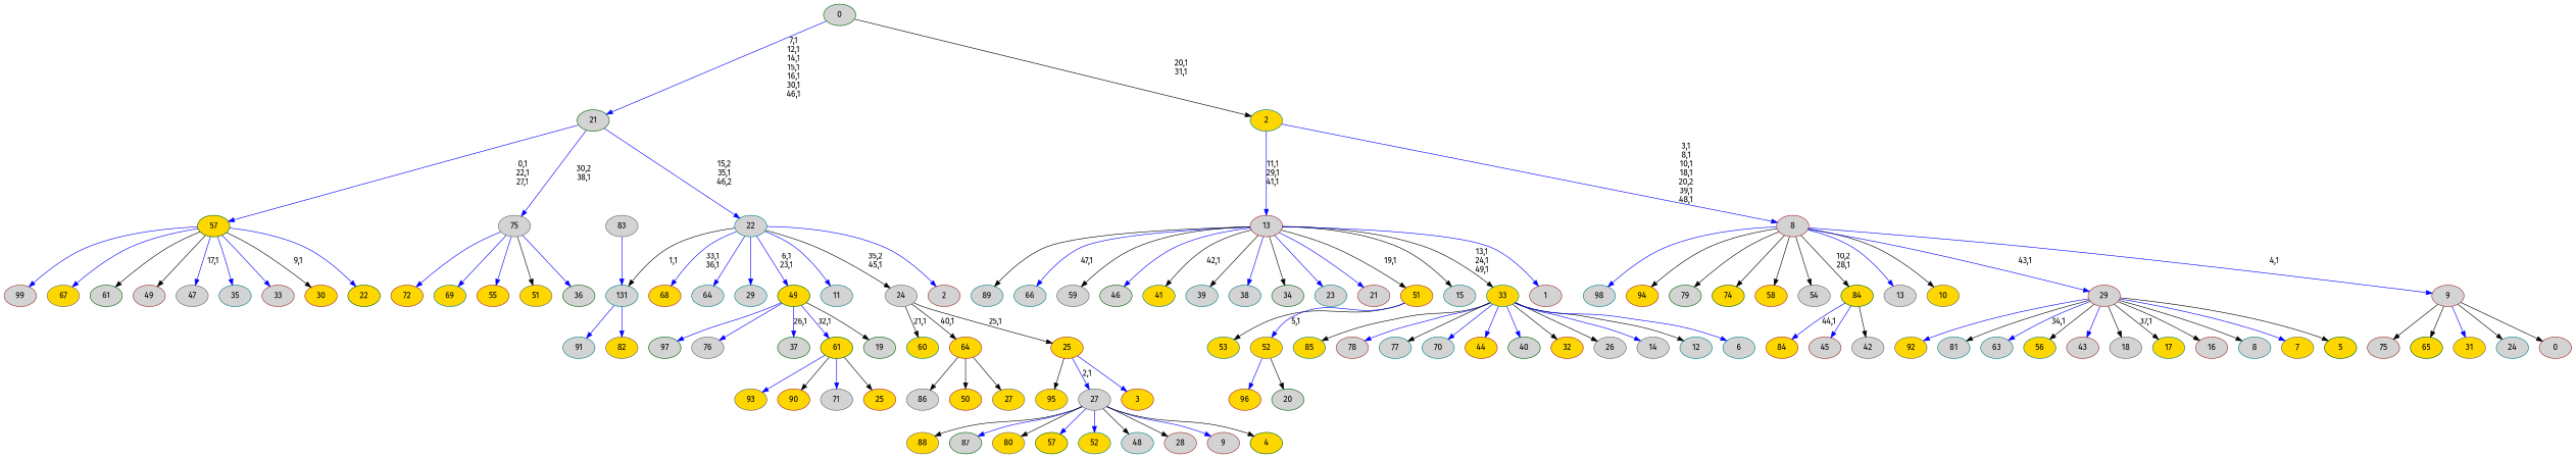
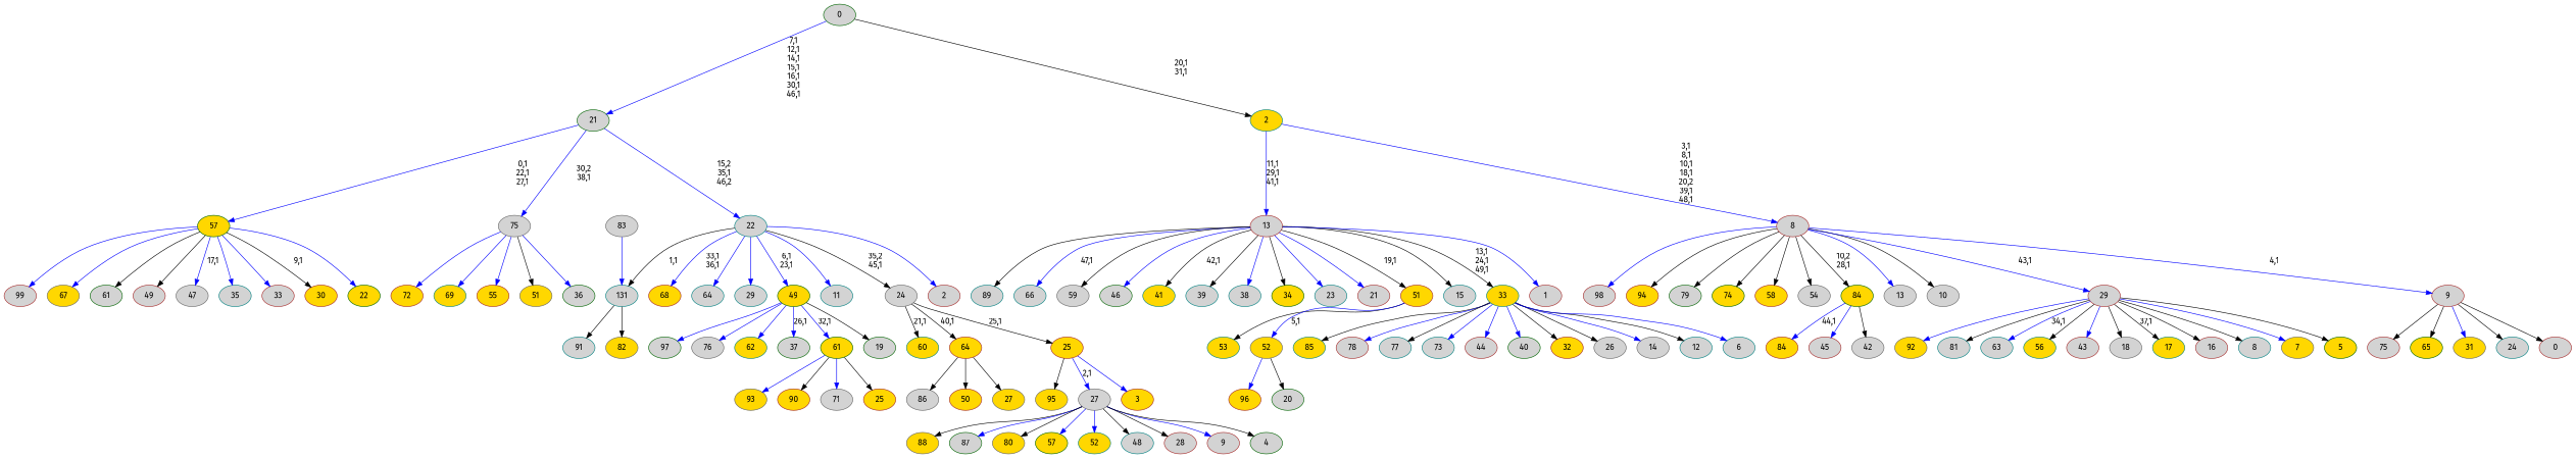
  digraph {
    fontname="Fira Sans"
    node [color=brown fillcolor=lightgrey fontname="Fira Sans" style=filled]
    edge [color=blue fontname="Fira Sans"]
    n1 [label=99]
-   n2 [color=teal label=98]
+   n2 [label=98]
    n3 [color=darkgreen label=97]
    n4 [fillcolor=gold label=96]
    n5 [color=gray40 fillcolor=gold label=95]
    n6 [fillcolor=gold label=94]
    n7 [color=gray40 fillcolor=gold label=93]
    n8 [color=gray40 fillcolor=gold label=92]
    n9 [color=teal label=91]
    n10 [fillcolor=gold label=90]
    n11 [color=teal label=89]
    n12 [color=gray40 fillcolor=gold label=88]
    n13 [color=darkgreen label=87]
    n14 [color=gray40 label=86]
    n15 [color=teal fillcolor=gold label=85]
    n16 [fillcolor=gold label=84]
    n17 [color=gray40 label=83]
    131 [color=teal]
    n19 [color=gray40 fillcolor=gold label=82]
    n20 [color=teal label=81]
    n21 [color=gray40 fillcolor=gold label=80]
    n22 [color=darkgreen label=79]
    n23 [label=78]
    n24 [color=teal label=77]
    n25 [color=gray40 label=76]
    n26 [label=75]
    n27 [color=darkgreen fillcolor=gold label=74]
-   n28 [color=teal label=70]
+   n28 [color=teal label=73]
    n29 [fillcolor=gold label=72]
    n30 [color=gray40 label=71]
    n31 [color=teal fillcolor=gold label=69]
    n32 [fillcolor=gold label=68]
    n33 [color=gray40 fillcolor=gold label=67]
    n34 [color=teal label=66]
    n35 [color=darkgreen fillcolor=gold label=65]
    n36 [color=teal label=64]
    n37 [color=teal label=63]
+   n38 [color=teal fillcolor=gold label=62]
    n39 [color=darkgreen label=61]
    n40 [color=teal fillcolor=gold label=60]
    n41 [color=gray40 label=59]
    n42 [fillcolor=gold label=58]
    n43 [color=darkgreen fillcolor=gold label=57]
    n44 [color=teal fillcolor=gold label=56]
    n45 [fillcolor=gold label=55]
    n46 [color=gray40 label=54]
    n47 [color=teal fillcolor=gold label=53]
    n48 [color=teal fillcolor=gold label=52]
    n49 [color=gray40 fillcolor=gold label=51]
    n50 [fillcolor=gold label=50]
    n51 [label=49]
    n52 [color=teal label=48]
    n53 [color=gray40 label=47]
    n54 [color=darkgreen label=46]
    n55 [label=45]
-   n56 [fillcolor=gold label=44]
+   n56 [label=44]
    n57 [label=43]
    n58 [color=gray40 label=42]
    84 [color=darkgreen fillcolor=gold]
    n60 [color=teal fillcolor=gold label=41]
    n61 [color=darkgreen label=40]
    n62 [color=teal label=39]
    n63 [color=teal label=38]
    n64 [color=darkgreen label=37]
    n65 [color=darkgreen label=36]
    75 [color=gray40]
    n67 [color=teal label=35]
-   n68 [color=darkgreen label=34]
+   n68 [color=darkgreen fillcolor=gold label=34]
    n69 [label=33]
    n70 [fillcolor=gold label=32]
    n71 [color=gray40 fillcolor=gold label=31]
    n72 [fillcolor=gold label=30]
    n73 [color=teal label=29]
    n74 [label=28]
    n75 [color=gray40 fillcolor=gold label=27]
    64 [fillcolor=gold]
    n77 [color=gray40 label=26]
    n78 [fillcolor=gold label=25]
    61 [color=darkgreen fillcolor=gold]
    n80 [color=teal label=24]
    n81 [color=teal label=23]
    n82 [color=darkgreen fillcolor=gold label=22]
    57 [color=darkgreen fillcolor=gold]
    n84 [label=21]
    n85 [color=darkgreen label=20]
    52 [color=gray40 fillcolor=gold]
    51 [fillcolor=gold]
    n88 [color=darkgreen label=19]
    49 [color=darkgreen fillcolor=gold]
    n90 [color=gray40 label=18]
    n91 [color=teal fillcolor=gold label=17]
    n92 [label=16]
    n93 [color=teal label=15]
    n94 [color=gray40 label=14]
    n95 [color=gray40 label=13]
    n96 [color=teal label=12]
    n97 [color=teal label=11]
-   n98 [color=gray40 fillcolor=gold label=10]
+   n98 [color=gray40 label=10]
    n99 [label=9]
    n100 [color=teal label=8]
    n101 [color=gray40 fillcolor=gold label=7]
    n102 [color=teal label=6]
    33 [color=teal fillcolor=gold]
    n104 [color=darkgreen fillcolor=gold label=5]
    29
-   n106 [color=darkgreen fillcolor=gold label=4]
+   n106 [color=darkgreen label=4]
    27 [color=gray40]
    n108 [fillcolor=gold label=3]
    25 [fillcolor=gold]
    24 [color=gray40]
    n111 [label=2]
    22 [color=teal]
    21 [color=darkgreen]
    n114 [label=1]
    13
    n116 [label=0]
    9
    8
    2 [color=teal fillcolor=gold]
    0 [color=darkgreen]
    n17 -> 131
-   131 -> n9
-   131 -> n19
+   131 -> n9 [color=black]
+   131 -> n19 [color=black]
    84 -> n16 [label="44,1"]
    84 -> n55
    84 -> n58 [color=black]
    75 -> n29
    75 -> n31
    75 -> n45
    75 -> n49 [color=black]
    75 -> n65
    64 -> n14 [color=black]
    64 -> n50 [color=black]
    64 -> n75 [color=black]
    61 -> n7
    61 -> n10 [color=black]
    61 -> n30
    61 -> n78 [color=black]
    57 -> n1
    57 -> n33
    57 -> n39 [color=black]
    57 -> n51 [color=black]
    57 -> n53 [label="17,1"]
    57 -> n67
    57 -> n69
    57 -> n72 [color=black label="9,1"]
    57 -> n82
    52 -> n4
    52 -> n85 [color=black]
    51 -> n47 [color=black]
    51 -> 52 [label="5,1"]
    49 -> n3
    49 -> n25
+   49 -> n38
    49 -> n64 [label="26,1"]
    49 -> 61 [label="32,1"]
    49 -> n88 [color=black]
    33 -> n15 [color=black]
    33 -> n23
    33 -> n24 [color=black]
    33 -> n28
    33 -> n56
    33 -> n61
    33 -> n70 [color=black]
    33 -> n77 [color=black]
    33 -> n94
    33 -> n96 [color=black]
    33 -> n102
    29 -> n8
    29 -> n20 [color=black]
    29 -> n37 [label="34,1"]
    29 -> n44 [color=black]
    29 -> n57
    29 -> n90 [color=black]
    29 -> n91 [color=black label="37,1"]
    29 -> n92 [color=black]
    29 -> n100 [color=black]
    29 -> n101
    29 -> n104 [color=black]
    27 -> n12 [color=black]
    27 -> n13
    27 -> n21 [color=black]
    27 -> n43
    27 -> n48
    27 -> n52 [color=black]
    27 -> n74 [color=black]
    27 -> n99
    27 -> n106 [color=black]
    25 -> n5 [color=black]
    25 -> 27 [label="2,1"]
    25 -> n108
    24 -> n40 [color=black label="21,1"]
    24 -> 64 [color=black label="40,1"]
    24 -> 25 [color=black label="25,1"]
    22 -> 131 [color=black label="1,1"]
    22 -> n32 [label="33,1\n36,1"]
    22 -> n36
    22 -> n73
    22 -> 49 [label="6,1\n23,1"]
    22 -> n97
    22 -> 24 [color=black label="35,2\n45,1"]
    22 -> n111
    21 -> 75 [label="30,2\n38,1"]
    21 -> 57 [label="0,1\n22,1\n27,1"]
    21 -> 22 [label="15,2\n35,1\n46,2"]
    13 -> n11 [color=black]
    13 -> n34 [label="47,1"]
    13 -> n41 [color=black]
    13 -> n54
    13 -> n60 [color=black label="42,1"]
    13 -> n62 [color=black]
    13 -> n63
    13 -> n68 [color=black]
    13 -> n81
    13 -> n84
    13 -> 51 [color=black label="19,1"]
    13 -> n93 [color=black]
    13 -> 33 [color=black label="13,1\n24,1\n49,1"]
    13 -> n114
    9 -> n26 [color=black]
    9 -> n35 [color=black]
    9 -> n71
    9 -> n80 [color=black]
    9 -> n116 [color=black]
    8 -> n2
    8 -> n6 [color=black]
    8 -> n22 [color=black]
    8 -> n27 [color=black]
    8 -> n42 [color=black]
    8 -> n46 [color=black]
    8 -> 84 [color=black label="10,2\n28,1"]
    8 -> n95
    8 -> n98 [color=black]
    8 -> 29 [label="43,1"]
    8 -> 9 [label="4,1"]
    2 -> 13 [label="11,1\n29,1\n41,1"]
    2 -> 8 [label="3,1\n8,1\n10,1\n18,1\n20,2\n39,1\n48,1"]
    0 -> 21 [label="7,1\n12,1\n14,1\n15,1\n16,1\n30,1\n46,1"]
    0 -> 2 [color=black label="20,1\n31,1"]
  }
